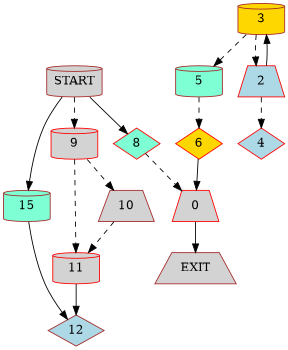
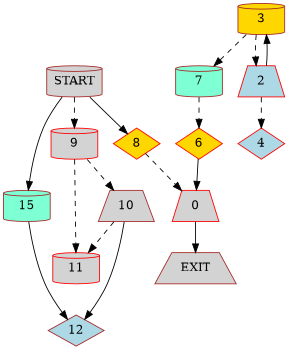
  digraph {
    node [color=brown fillcolor=lightgrey shape=cylinder style=filled]
    edge [style=dashed]
    n1 [label=START]
-   8 [color=red fillcolor=aquamarine shape=diamond]
+   8 [color=red fillcolor=gold shape=diamond]
    9 [color=red]
    n4 [fillcolor=aquamarine label=15]
    n5 [color=red label=0 shape=trapezium]
    10 [shape=trapezium]
    11 [color=red]
    12 [fillcolor=lightblue shape=diamond]
    n9 [label=EXIT shape=trapezium]
    2 [color=red fillcolor=lightblue shape=trapezium]
    3 [fillcolor=gold]
    4 [color=red fillcolor=lightblue shape=diamond]
-   5 [fillcolor=aquamarine]
+   5 [fillcolor=aquamarine label=7]
    6 [color=red fillcolor=gold shape=diamond]
    n1 -> 8 [style=solid]
    n1 -> 9
    n1 -> n4 [style=solid]
    8 -> n5
    9 -> 10
    9 -> 11
    n4 -> 12 [style=solid]
    n5 -> n9 [style=solid]
    10 -> 11
-   11 -> 12 [style=solid]
+   10 -> 12 [style=solid]
    2 -> 3 [style=solid]
    2 -> 4
    3 -> 2
    3 -> 5
    5 -> 6
    6 -> n5 [style=solid]
  }
